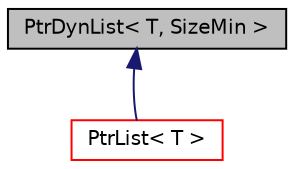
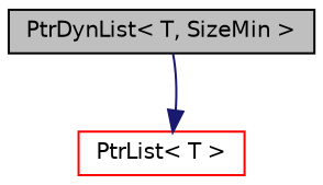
  digraph {
    node [fontname=Helvetica fontsize=10 shape=record]
    n1 [color=black fillcolor=grey75 fontcolor=black height=0.2 label="PtrDynList\< T, SizeMin \>" style=filled width=0.4]
    n2 [color=red height=0.2 label="PtrList\< T \>" width=0.4]
-   n1 -> n2 [color=midnightblue dir=back fontname=Helvetica fontsize=10 labelfontname=Helvetica labelfontsize=10 style=solid]
+   n2 -> n1 [color=midnightblue dir=back fontname=Helvetica fontsize=10 labelfontname=Helvetica labelfontsize=10 style=solid]
  }
